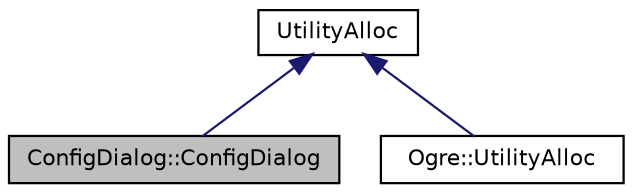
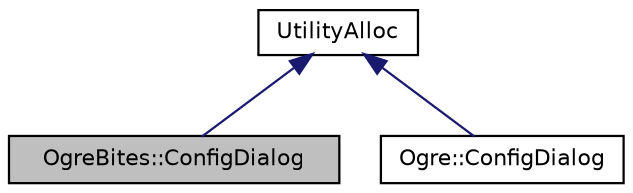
  digraph {
    node [color=black fontname=Helvetica fontsize=10 shape=record]
    edge [color=midnightblue dir=back fontname=Helvetica fontsize=10 labelfontname=Helvetica labelfontsize=10 style=solid]
-   n1 [fillcolor=grey75 fontcolor=black height=0.2 label="ConfigDialog::ConfigDialog" style=filled width=0.4]
-   n2 [height=0.2 label="Ogre::UtilityAlloc" width=0.4]
+   n1 [fillcolor=grey75 fontcolor=black height=0.2 label="OgreBites::ConfigDialog" style=filled width=0.4]
+   n2 [height=0.2 label="Ogre::ConfigDialog" width=0.4]
    n3 [height=0.2 label=UtilityAlloc width=0.4]
    n3 -> n1
    n3 -> n2
  }
